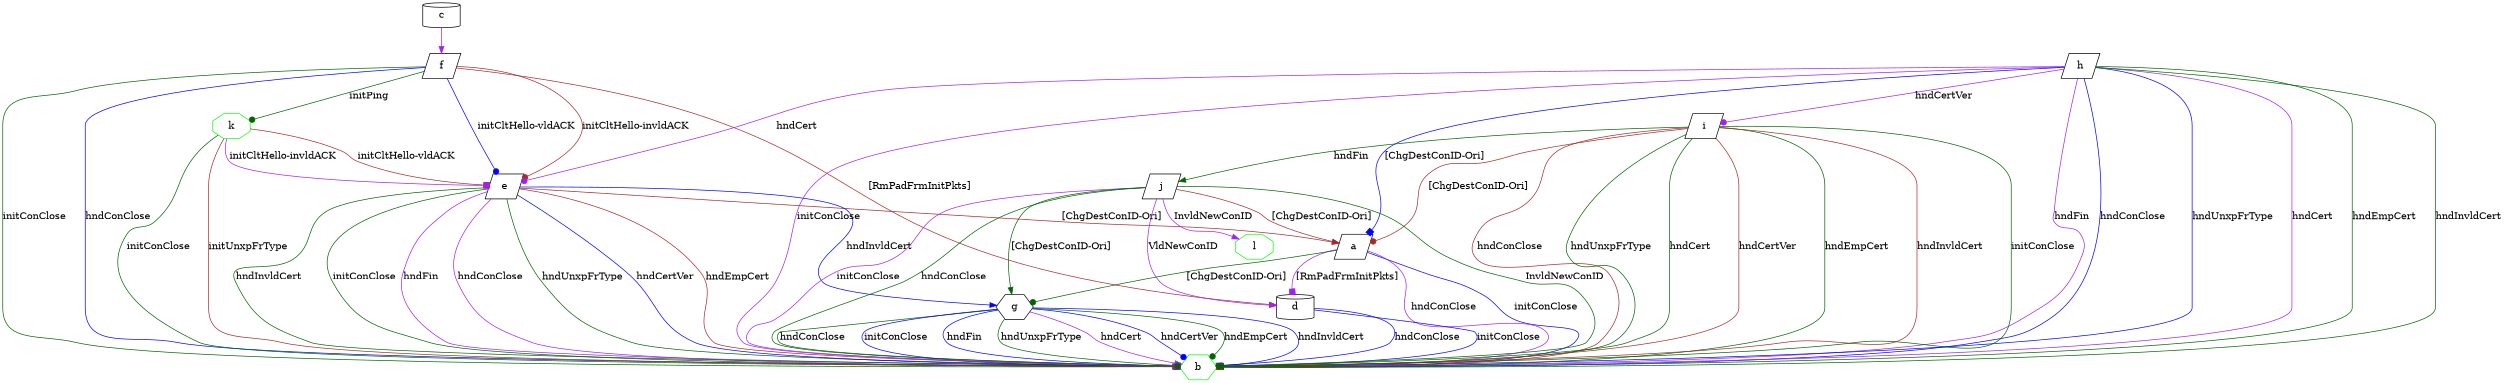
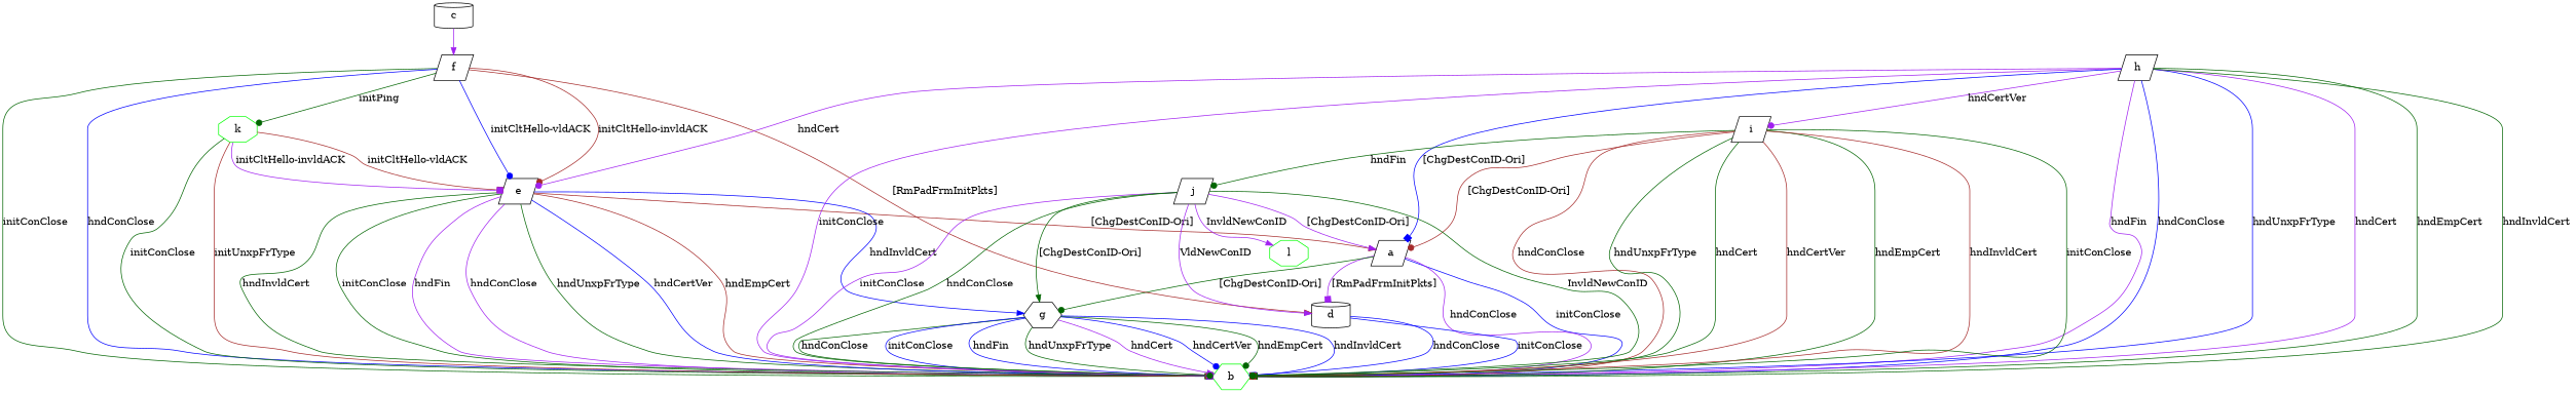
  digraph {
    node [shape=parallelogram]
    edge [arrowhead=normal color=darkgreen]
    b [color=green shape=hexagon]
    a
    d [shape=cylinder]
    g [shape=hexagon]
    c [shape=cylinder]
    f
    e
    k [color=green shape=octagon]
    h
    i
    j
    l [color=green shape=octagon]
    a -> b [arrowhead=dot color=blue label="initConClose "]
    a -> b [color=purple label="hndConClose "]
    a -> d [arrowhead=box color=purple label="[RmPadFrmInitPkts] "]
    a -> g [arrowhead=dot label="[ChgDestConID-Ori] "]
    d -> b [color=blue label="initConClose "]
    d -> b [color=blue label="hndConClose "]
    g -> b [arrowhead=dot label="hndConClose "]
    g -> b [arrowhead=box color=blue label="initConClose "]
    g -> b [arrowhead=dot color=blue label="hndFin "]
    g -> b [arrowhead=box label="hndUnxpFrType "]
    g -> b [color=purple label="hndCert "]
    g -> b [arrowhead=dot color=blue label="hndCertVer "]
    g -> b [arrowhead=dot label="hndEmpCert "]
    g -> b [arrowhead=box color=blue label="hndInvldCert "]
    c -> f [color=purple]
    f -> b [label="initConClose "]
    f -> b [color=blue label="hndConClose "]
    f -> d [color=brown label="[RmPadFrmInitPkts] "]
    f -> e [arrowhead=dot color=blue label="initCltHello-vldACK "]
    f -> e [arrowhead=dot color=brown label="initCltHello-invldACK "]
    f -> k [arrowhead=dot label="initPing "]
    e -> b [arrowhead=box color=purple label="hndFin "]
    e -> b [arrowhead=dot color=purple label="hndConClose "]
    e -> b [arrowhead=box label="hndUnxpFrType "]
    e -> b [arrowhead=box color=blue label="hndCertVer "]
    e -> b [arrowhead=box color=brown label="hndEmpCert "]
    e -> b [label="hndInvldCert "]
    e -> b [label="initConClose "]
    e -> a [color=brown label="[ChgDestConID-Ori] "]
    e -> g [color=blue label="hndInvldCert "]
    k -> b [label="initConClose "]
    k -> b [color=brown label="initUnxpFrType "]
    k -> e [arrowhead=box color=brown label="initCltHello-vldACK "]
    k -> e [arrowhead=box color=purple label="initCltHello-invldACK "]
    h -> b [arrowhead=dot color=purple label="hndFin "]
    h -> b [arrowhead=dot color=blue label="hndConClose "]
    h -> b [color=blue label="hndUnxpFrType "]
    h -> b [arrowhead=dot color=purple label="hndCert "]
    h -> b [label="hndEmpCert "]
    h -> b [label="hndInvldCert "]
    h -> b [arrowhead=dot color=purple label="initConClose "]
    h -> a [arrowhead=box color=blue label="[ChgDestConID-Ori] "]
    h -> e [arrowhead=dot color=purple label="hndCert "]
    h -> i [arrowhead=dot color=purple label="hndCertVer "]
    i -> b [arrowhead=box color=brown label="hndConClose "]
    i -> b [label="hndUnxpFrType "]
    i -> b [label="hndCert "]
    i -> b [arrowhead=box color=brown label="hndCertVer "]
    i -> b [label="hndEmpCert "]
    i -> b [arrowhead=box color=brown label="hndInvldCert "]
    i -> b [arrowhead=dot label="initConClose "]
    i -> a [arrowhead=dot color=brown label="[ChgDestConID-Ori] "]
-   i -> j [label="hndFin "]
+   i -> j [arrowhead=dot label="hndFin "]
    j -> b [arrowhead=dot label="InvldNewConID "]
    j -> b [arrowhead=box color=purple label="initConClose "]
    j -> b [arrowhead=dot label="hndConClose "]
-   j -> a [color=brown label="[ChgDestConID-Ori] "]
+   j -> a [color=purple label="[ChgDestConID-Ori] "]
    j -> d [color=purple label="VldNewConID "]
    j -> g [label="[ChgDestConID-Ori] "]
    j -> l [color=purple label="InvldNewConID "]
  }
